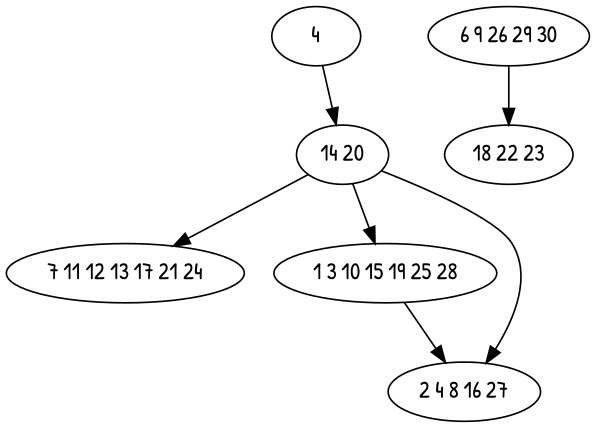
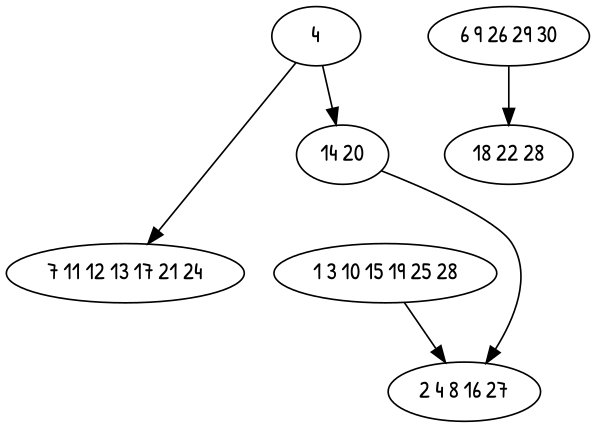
  digraph {
    fontname="Patrick Hand"
    node [fontname="Patrick Hand"]
    edge [fontname="Patrick Hand"]
    n1 [label=4]
    n2 [label="14 20"]
    n3 [label="7 11 12 13 17 21 24"]
    n4 [label="1 3 10 15 19 25 28"]
    n5 [label="2 4 8 16 27"]
    n6 [label="6 9 26 29 30"]
-   n7 [label="18 22 23"]
+   n7 [label="18 22 28"]
    n1 -> n2
-   n2 -> n3
-   n2 -> n4
+   n1 -> n3
    n2 -> n5
    n4 -> n5
    n6 -> n7
  }
